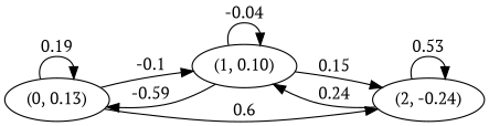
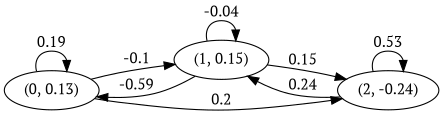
  digraph {
    fontname="PT Serif"
    rankdir=LR
    node [fontname="PT Serif"]
    edge [fontname="PT Serif"]
    n1 [label="(0, 0.13)"]
-   n2 [label="(1, 0.10)"]
+   n2 [label="(1, 0.15)"]
    n3 [label="(2, -0.24)"]
    n1 -> n1 [label=0.19]
    n1 -> n2 [label=-0.1]
-   n1 -> n3 [label=0.6]
+   n1 -> n3 [label=0.2]
    n2 -> n1 [label=-0.59]
    n2 -> n2 [label=-0.04]
    n2 -> n3 [label=0.15]
    n3 -> n2 [label=0.24]
    n3 -> n3 [label=0.53]
  }
